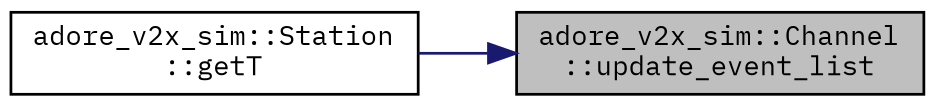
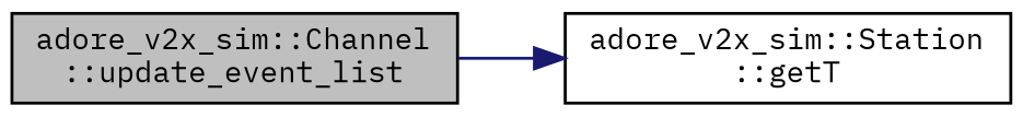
  digraph {
    rankdir=LR
    fontname="IBM Plex Mono"
    node [color=black fontname="IBM Plex Mono" fontsize=10 shape=record style=filled]
    n1 [fillcolor=grey75 fontcolor=black height=0.2 label="adore_v2x_sim::Channel\l::update_event_list" width=0.4]
    n2 [fillcolor=white height=0.2 label="adore_v2x_sim::Station\l::getT" width=0.4]
-   n2 -> n1 [color=midnightblue fontname="IBM Plex Mono" fontsize=10 labelfontname=Helvetica labelfontsize=10 style=solid]
+   n1 -> n2 [color=midnightblue fontname="IBM Plex Mono" fontsize=10 labelfontname=Helvetica labelfontsize=10 style=solid]
  }
